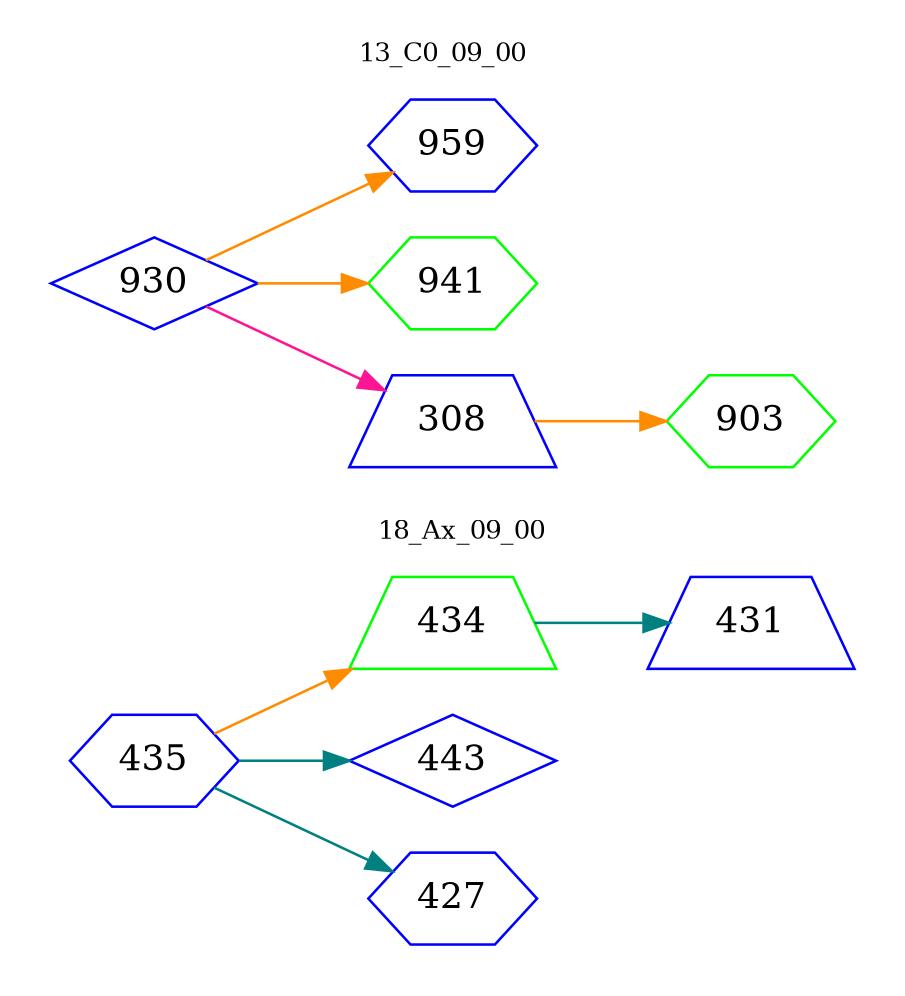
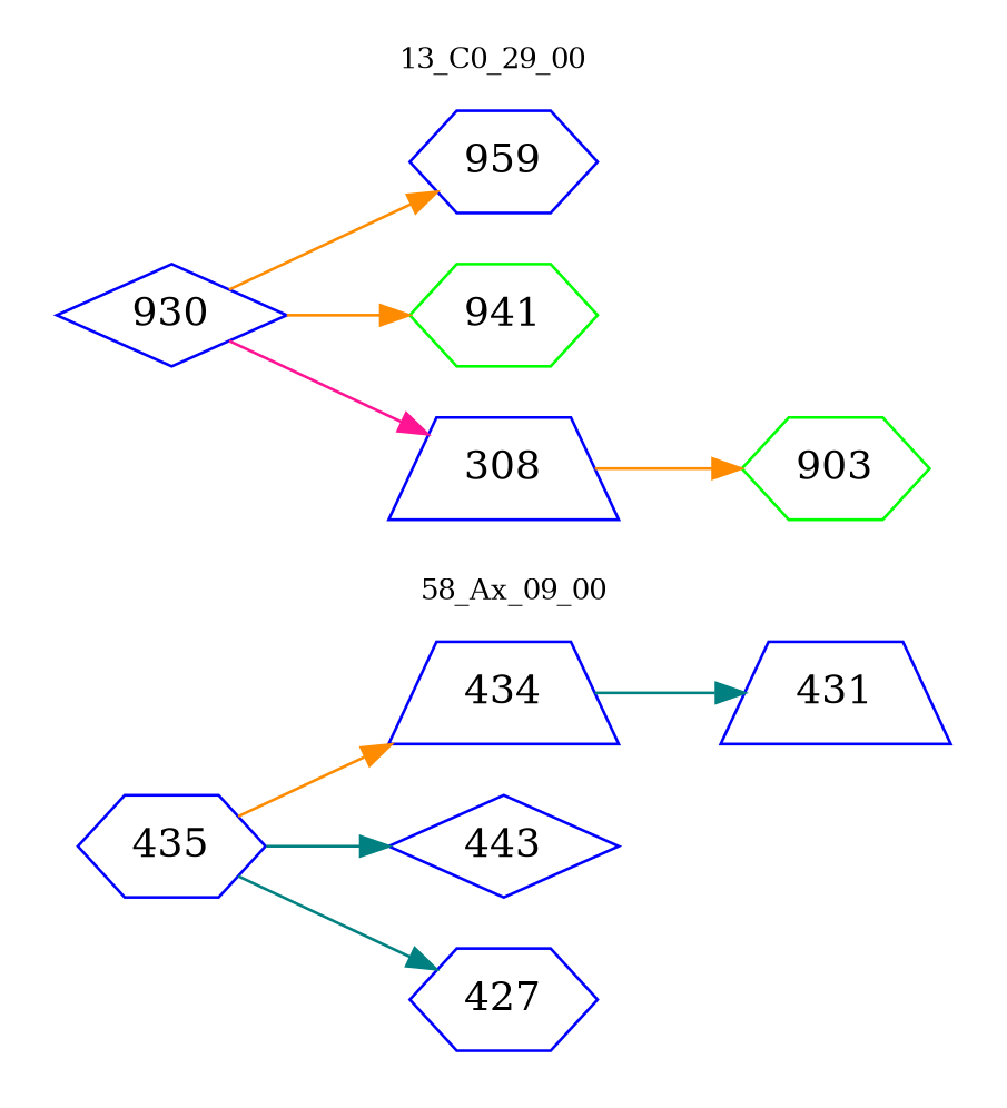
  digraph {
    rankdir=LR
    node [color=blue shape=hexagon]
    edge [color=darkorange]
    n1 [label=435]
    n2 [label=427]
    n3 [label=443 shape=diamond]
-   n4 [color=green label=434 shape=trapezium]
+   n4 [label=434 shape=trapezium]
    n5 [label=431 shape=trapezium]
    n6 [label=930 shape=diamond]
    n7 [label=308 shape=trapezium]
    n8 [color=green label=941]
    n9 [label=959]
    n10 [color=green label=903]
    subgraph cluster_1 {
      color=white
      fontsize=10
-     label="18_Ax_09_00"
+     label="58_Ax_09_00"
      n1
      n2
      n3
      n4
      n5
    }
    subgraph cluster_2 {
      color=white
      fontsize=10
-     label="13_C0_09_00"
+     label="13_C0_29_00"
      n6
      n7
      n8
      n9
      n10
    }
    n1 -> n2 [color=teal]
    n1 -> n3 [color=teal]
    n1 -> n4
    n4 -> n5 [color=teal]
    n6 -> n7 [color=deeppink]
    n6 -> n8
    n6 -> n9
    n7 -> n10
  }
